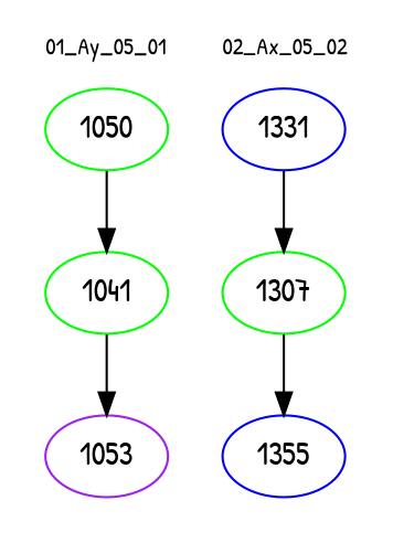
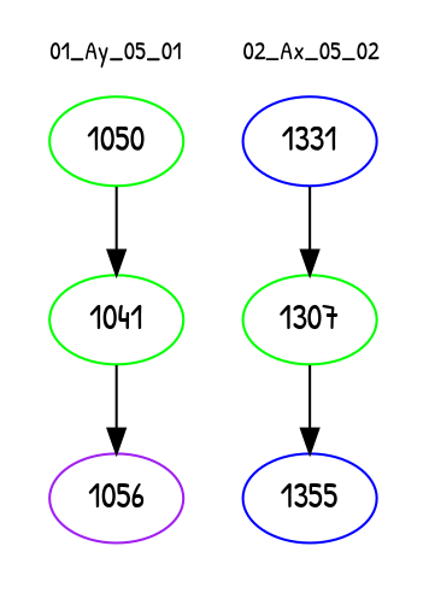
  digraph {
    fontname="Patrick Hand"
    node [color=green fontname="Patrick Hand"]
    edge [color=black fontname="Patrick Hand"]
    n1 [label=1050]
    n2 [label=1041]
-   n3 [color=purple label=1053]
+   n3 [color=purple label=1056]
    n4 [color=blue label=1331]
    n5 [label=1307]
    n6 [color=blue label=1355]
    subgraph cluster_1 {
      color=white
      fontsize=10
      label="01_Ay_05_01"
      n1
      n2
      n3
    }
    subgraph cluster_2 {
      color=white
      fontsize=10
      label="02_Ax_05_02"
      n4
      n5
      n6
    }
    n1 -> n2
    n2 -> n3
    n4 -> n5
    n5 -> n6
  }
